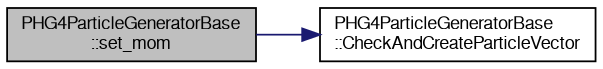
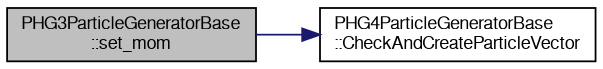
  digraph {
    rankdir=LR
    node [color=black fontname=FreeSans fontsize=10 shape=record]
-   n1 [fillcolor=grey75 fontcolor=black height=0.2 label="PHG4ParticleGeneratorBase\l::set_mom" style=filled width=0.4]
+   n1 [fillcolor=grey75 fontcolor=black height=0.2 label="PHG3ParticleGeneratorBase\l::set_mom" style=filled width=0.4]
    n2 [height=0.2 label="PHG4ParticleGeneratorBase\l::CheckAndCreateParticleVector" width=0.4]
    n1 -> n2 [color=midnightblue fontname=FreeSans fontsize=10 labelfontname=FreeSans labelfontsize=10 style=solid]
  }
